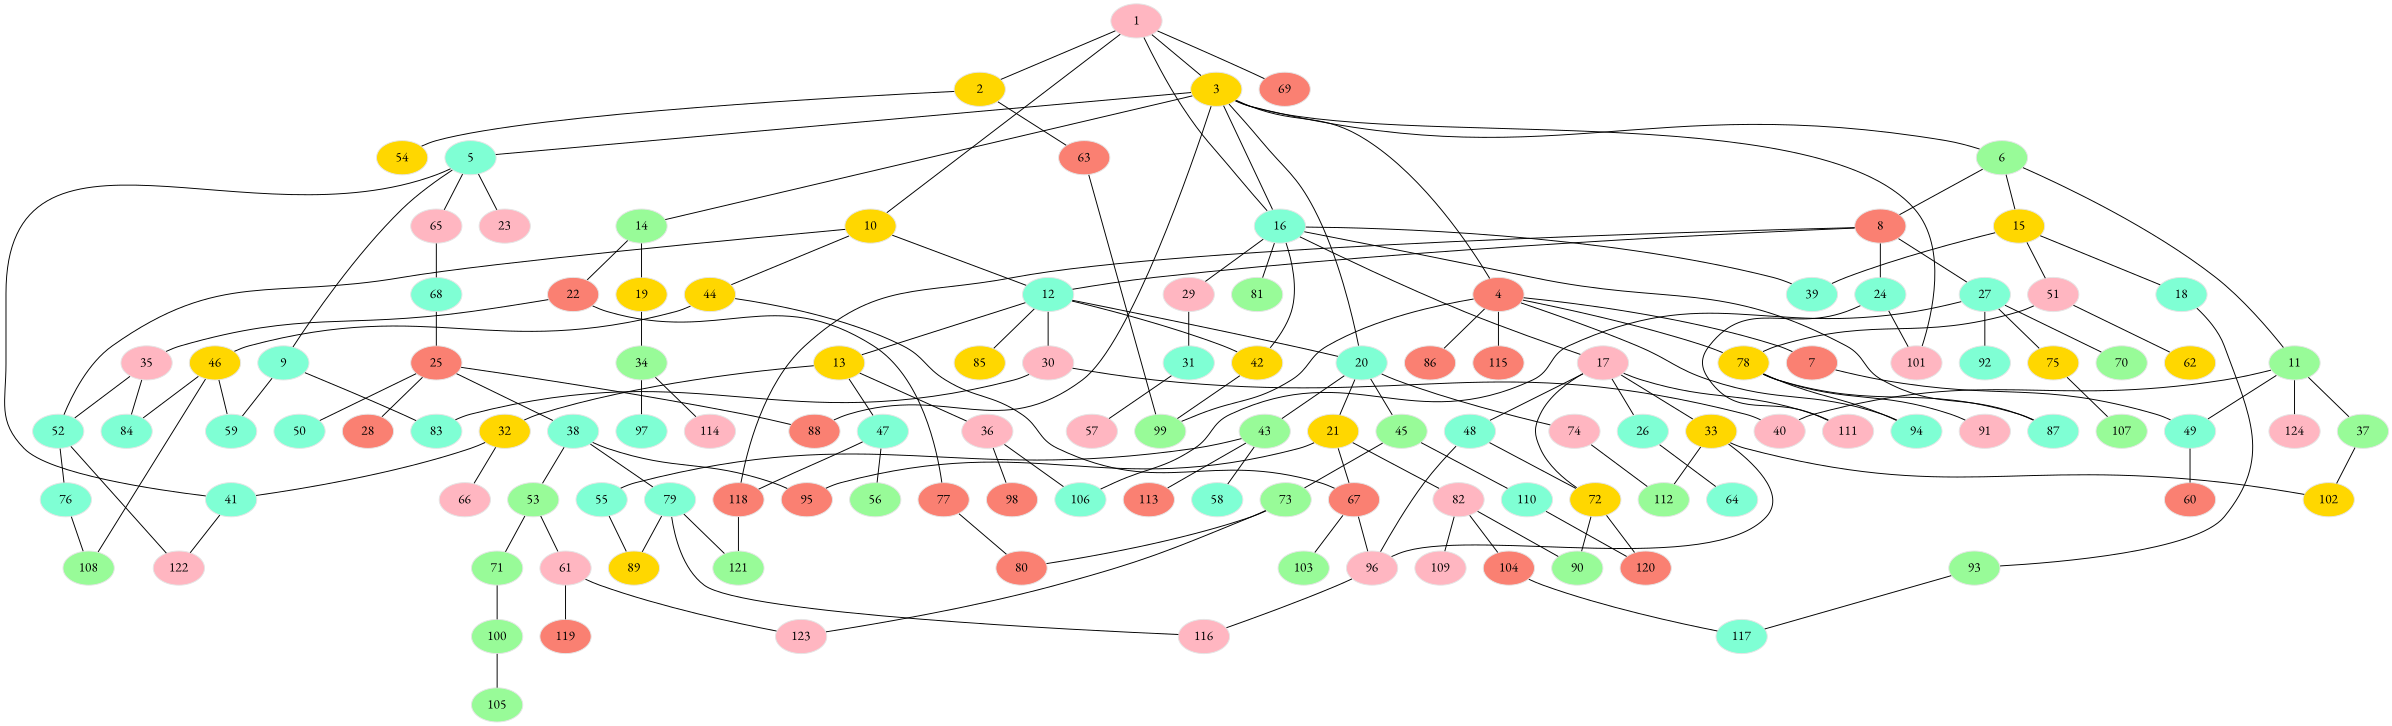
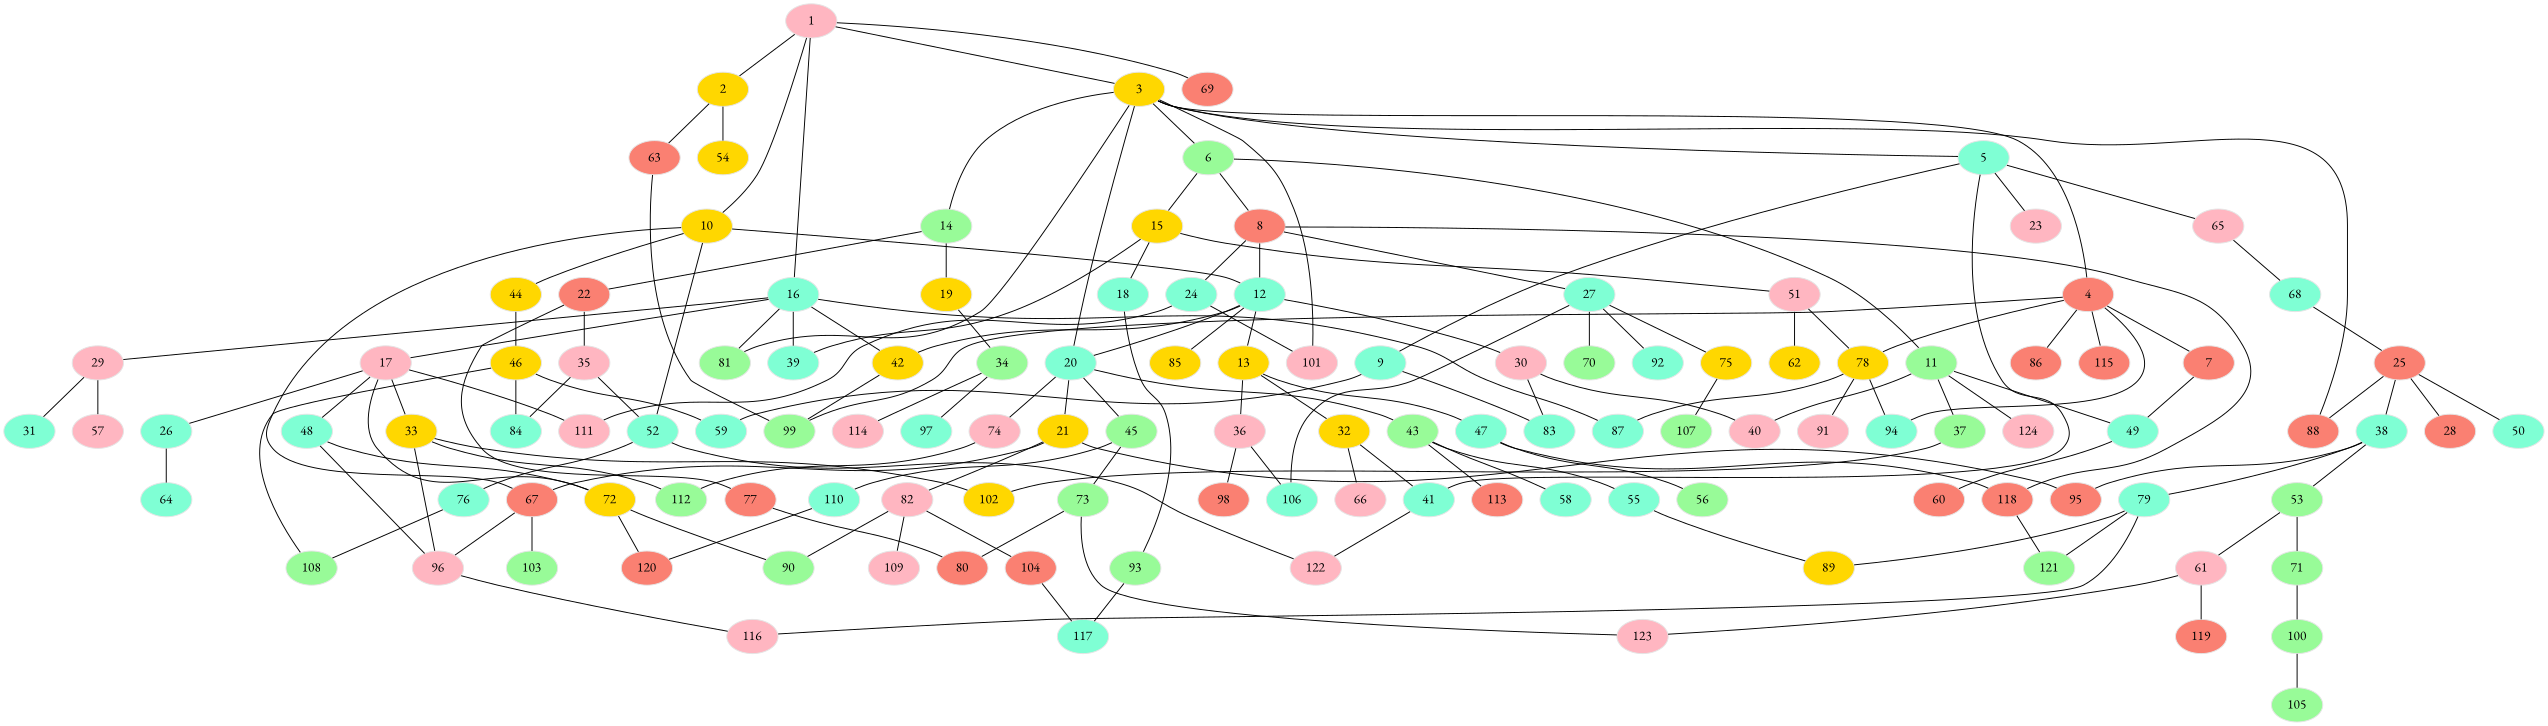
  graph {
    fontname="EB Garamond"
    node [color=gray90 fillcolor=aquamarine fontname="EB Garamond" style=filled]
    edge [fontname="EB Garamond"]
    1 [fillcolor=lightpink]
    2 [fillcolor=gold]
    3 [fillcolor=gold]
    10 [fillcolor=gold]
    16
    69 [fillcolor=salmon]
    54 [fillcolor=gold]
    63 [fillcolor=salmon]
    4 [fillcolor=salmon]
    5
    6 [fillcolor=palegreen]
    14 [fillcolor=palegreen]
    20
    88 [fillcolor=salmon]
    101 [fillcolor=lightpink]
    12
    44 [fillcolor=gold]
    52
    67 [fillcolor=salmon]
    42 [fillcolor=gold]
    39
    17 [fillcolor=lightpink]
    29 [fillcolor=lightpink]
    81 [fillcolor=palegreen]
    87
    99 [fillcolor=palegreen]
    7 [fillcolor=salmon]
    78 [fillcolor=gold]
    86 [fillcolor=salmon]
    94
    115 [fillcolor=salmon]
    9
    23 [fillcolor=lightpink]
    41
    65 [fillcolor=lightpink]
    8 [fillcolor=salmon]
    11 [fillcolor=palegreen]
    15 [fillcolor=gold]
    19 [fillcolor=gold]
    22 [fillcolor=salmon]
    21 [fillcolor=gold]
    43 [fillcolor=palegreen]
    45 [fillcolor=palegreen]
    74 [fillcolor=lightpink]
    49
    91 [fillcolor=lightpink]
    59
    83
    122 [fillcolor=lightpink]
    68
    24
    27
    118 [fillcolor=salmon]
    37 [fillcolor=palegreen]
    40 [fillcolor=lightpink]
    124 [fillcolor=lightpink]
    18
    51 [fillcolor=lightpink]
    60 [fillcolor=salmon]
    13 [fillcolor=gold]
    30 [fillcolor=lightpink]
    85 [fillcolor=gold]
    111 [fillcolor=lightpink]
    70 [fillcolor=palegreen]
    75 [fillcolor=gold]
    92
    106
    121 [fillcolor=palegreen]
    25 [fillcolor=salmon]
    28 [fillcolor=salmon]
    38
    50
    46 [fillcolor=gold]
    76
    96 [fillcolor=lightpink]
    103 [fillcolor=palegreen]
    102 [fillcolor=gold]
    32 [fillcolor=gold]
    36 [fillcolor=lightpink]
    47
    66 [fillcolor=lightpink]
    98 [fillcolor=salmon]
    56 [fillcolor=palegreen]
    34 [fillcolor=palegreen]
    35 [fillcolor=lightpink]
    77 [fillcolor=salmon]
    93 [fillcolor=palegreen]
    62 [fillcolor=gold]
    26
    33 [fillcolor=gold]
    48
    72 [fillcolor=gold]
    31
    64
    112 [fillcolor=palegreen]
    90 [fillcolor=palegreen]
    120 [fillcolor=salmon]
    117
    97
    114 [fillcolor=lightpink]
    82 [fillcolor=lightpink]
    95 [fillcolor=salmon]
    55
    58
    113 [fillcolor=salmon]
    73 [fillcolor=palegreen]
    110
    104 [fillcolor=salmon]
    109 [fillcolor=lightpink]
    84
    80 [fillcolor=salmon]
    53 [fillcolor=palegreen]
    79
    107 [fillcolor=palegreen]
    57 [fillcolor=lightpink]
    116 [fillcolor=lightpink]
    61 [fillcolor=lightpink]
    71 [fillcolor=palegreen]
    89 [fillcolor=gold]
    108 [fillcolor=palegreen]
    123 [fillcolor=lightpink]
    119 [fillcolor=salmon]
    100 [fillcolor=palegreen]
    105 [fillcolor=palegreen]
    1 -- 2
    1 -- 3
    1 -- 10
    1 -- 16
    1 -- 69
    2 -- 54
    2 -- 63
-   3 -- 16
+   3 -- 81
    3 -- 4
    3 -- 5
    3 -- 6
    3 -- 14
    3 -- 20
    3 -- 88
    3 -- 101
    10 -- 12
    10 -- 44
    10 -- 52
-   44 -- 67
+   10 -- 67
    16 -- 42
    16 -- 39
    16 -- 17
    16 -- 29
    16 -- 81
    16 -- 87
    63 -- 99
    4 -- 99
    4 -- 7
    4 -- 78
    4 -- 86
    4 -- 94
    4 -- 115
    5 -- 9
    5 -- 23
    5 -- 41
    5 -- 65
    6 -- 8
    6 -- 11
    6 -- 15
    14 -- 19
    14 -- 22
    20 -- 21
    20 -- 43
    20 -- 45
    20 -- 74
    12 -- 20
    12 -- 42
    12 -- 13
    12 -- 30
    12 -- 85
    44 -- 46
    52 -- 122
    52 -- 76
    67 -- 96
    67 -- 103
    42 -- 99
    17 -- 111
    17 -- 26
    17 -- 33
    17 -- 48
    17 -- 72
    29 -- 31
    7 -- 49
    78 -- 87
    78 -- 94
    78 -- 91
    9 -- 59
    9 -- 83
    41 -- 122
    65 -- 68
    8 -- 12
    8 -- 24
    8 -- 27
    8 -- 118
    11 -- 49
    11 -- 37
    11 -- 40
    11 -- 124
    15 -- 39
    15 -- 18
    15 -- 51
    19 -- 34
    22 -- 35
    22 -- 77
    21 -- 67
    21 -- 82
    21 -- 95
    43 -- 55
    43 -- 58
    43 -- 113
    45 -- 73
    45 -- 110
    74 -- 112
    49 -- 60
    68 -- 25
    24 -- 101
    24 -- 111
    27 -- 70
    27 -- 75
    27 -- 92
    27 -- 106
    118 -- 121
    37 -- 102
    18 -- 93
    51 -- 78
    51 -- 62
    13 -- 32
    13 -- 36
    13 -- 47
    30 -- 83
    30 -- 40
    75 -- 107
    25 -- 88
    25 -- 28
    25 -- 38
    25 -- 50
    38 -- 95
    38 -- 53
    38 -- 79
    46 -- 59
    46 -- 84
    46 -- 108
    76 -- 108
    96 -- 116
    32 -- 41
    32 -- 66
    36 -- 106
    36 -- 98
    47 -- 118
    47 -- 56
    34 -- 97
    34 -- 114
    35 -- 52
    35 -- 84
    77 -- 80
    93 -- 117
    26 -- 64
    33 -- 96
    33 -- 102
    33 -- 112
    48 -- 96
    48 -- 72
    72 -- 90
    72 -- 120
-   31 -- 57
+   29 -- 57
    82 -- 90
    82 -- 104
    82 -- 109
    55 -- 89
    73 -- 80
    73 -- 123
    110 -- 120
    104 -- 117
    53 -- 61
    53 -- 71
    79 -- 121
    79 -- 116
    79 -- 89
    61 -- 123
    61 -- 119
    71 -- 100
    100 -- 105
  }
